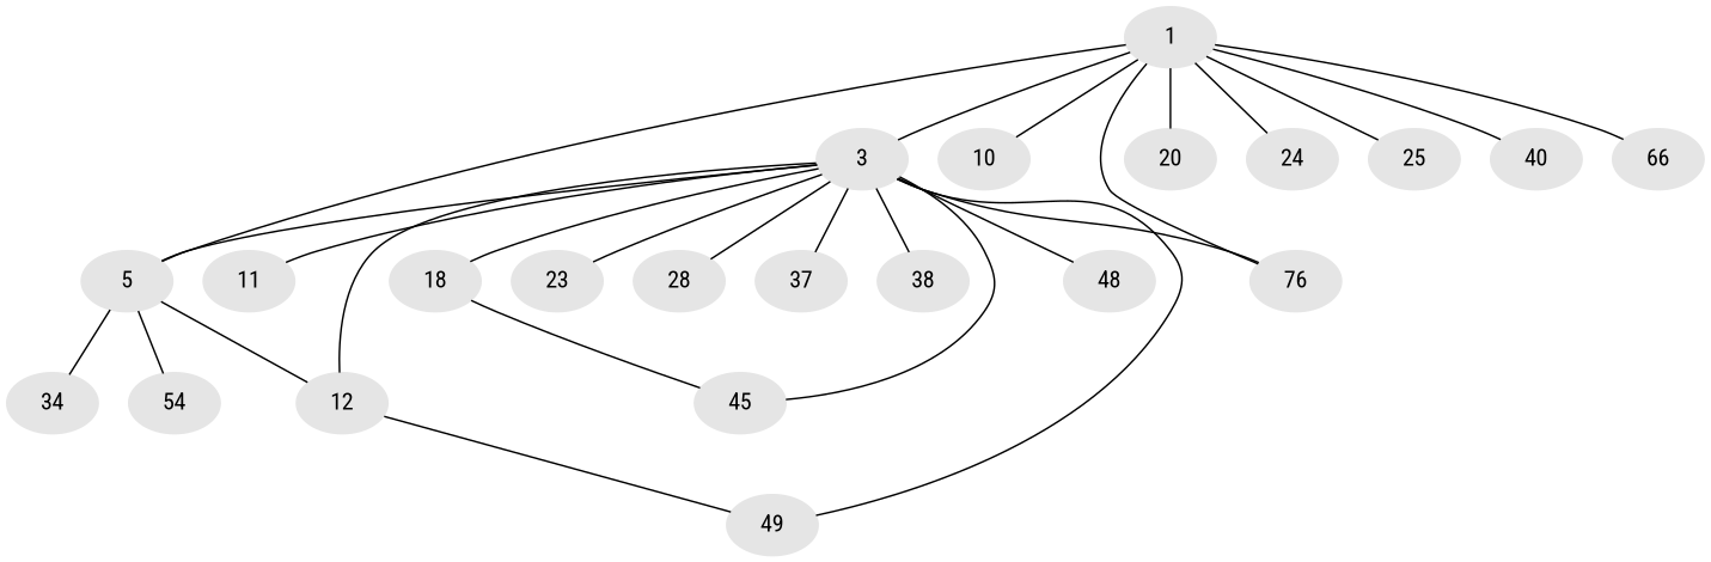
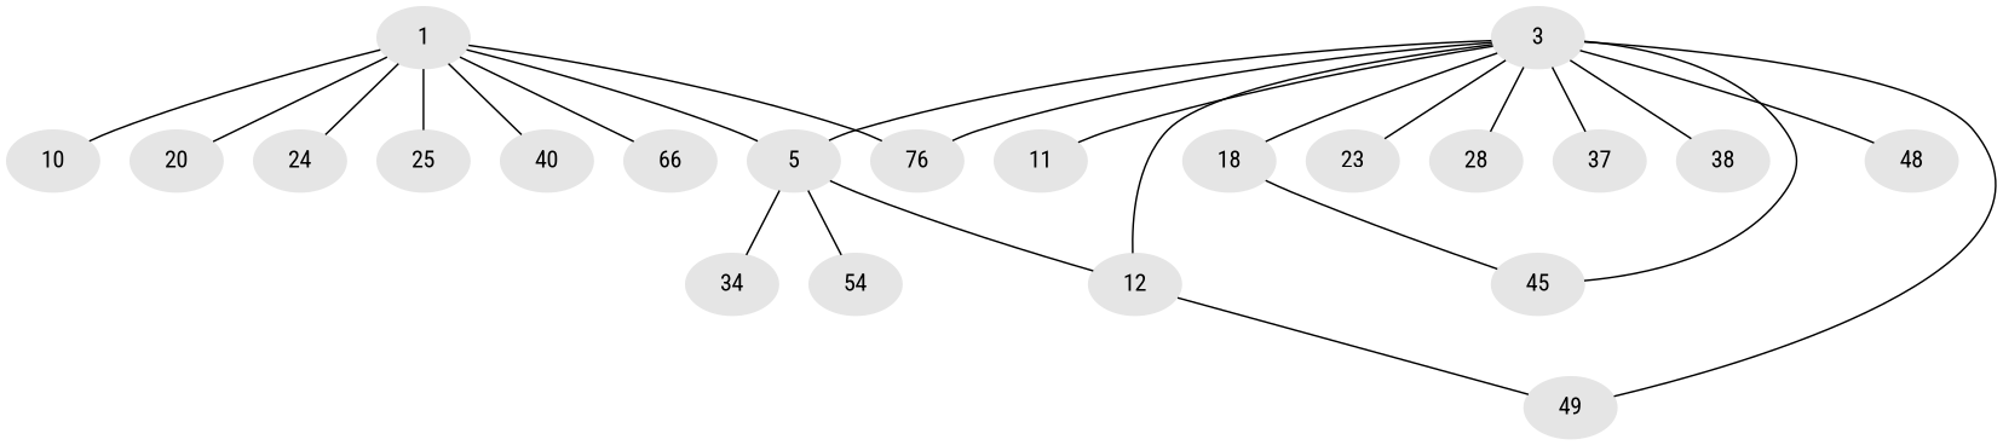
  graph {
    fontname="Roboto Condensed"
    node [color=gray90 fontname="Roboto Condensed" style=filled]
    edge [fontname="Roboto Condensed"]
    1 [super="+2+4"]
    3 [super="+8+6"]
    5 [super="+15+64+7+31"]
    10
    n5 [label=76 super="+63+67+36"]
    20 [super="+41+60"]
    24 [super="+76"]
    25 [super="+65"]
    40
    66
    11 [super="+73+68+26"]
    12 [super="+55+19+56+51"]
    18 [super="+30+59"]
    23
    28 [super="+74"]
    37
    38 [super="+44"]
    45 [super="+50"]
    48
    49
    34 [super="+70+35"]
    54
-   1 -- 3
    1 -- 5
    1 -- 10
    1 -- n5
    1 -- 20 [weight=2]
    1 -- 24
    1 -- 25
    1 -- 40
    1 -- 66
    3 -- 5
    3 -- n5
    3 -- 11
    3 -- 12
    3 -- 18
    3 -- 23
    3 -- 28
    3 -- 37
    3 -- 38 [weight=3]
    3 -- 45
    3 -- 48
    3 -- 49
    5 -- 12
    5 -- 34
    5 -- 54
    12 -- 49
    18 -- 45
  }
